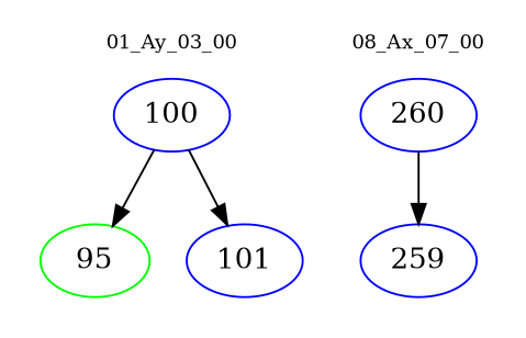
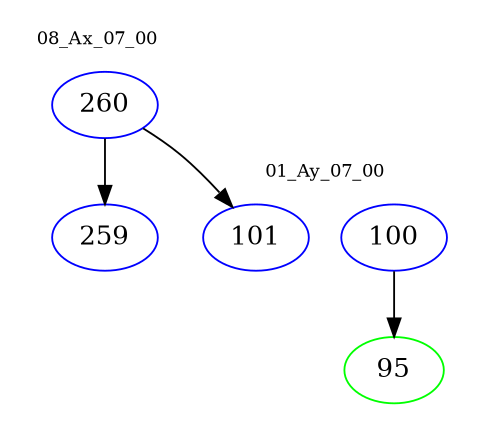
  digraph {
    node [color=blue]
    edge [color=black]
    n1 [label=100]
    n2 [color=green label=95]
    n3 [label=101]
    n4 [label=260]
    n5 [label=259]
    subgraph cluster_1 {
      color=white
      fontsize=10
-     label="01_Ay_03_00"
+     label="01_Ay_07_00"
      n1
      n2
      n3
    }
    subgraph cluster_2 {
      color=white
      fontsize=10
      label="08_Ax_07_00"
      n4
      n5
    }
    n1 -> n2
-   n1 -> n3
+   n4 -> n3
    n4 -> n5
  }
